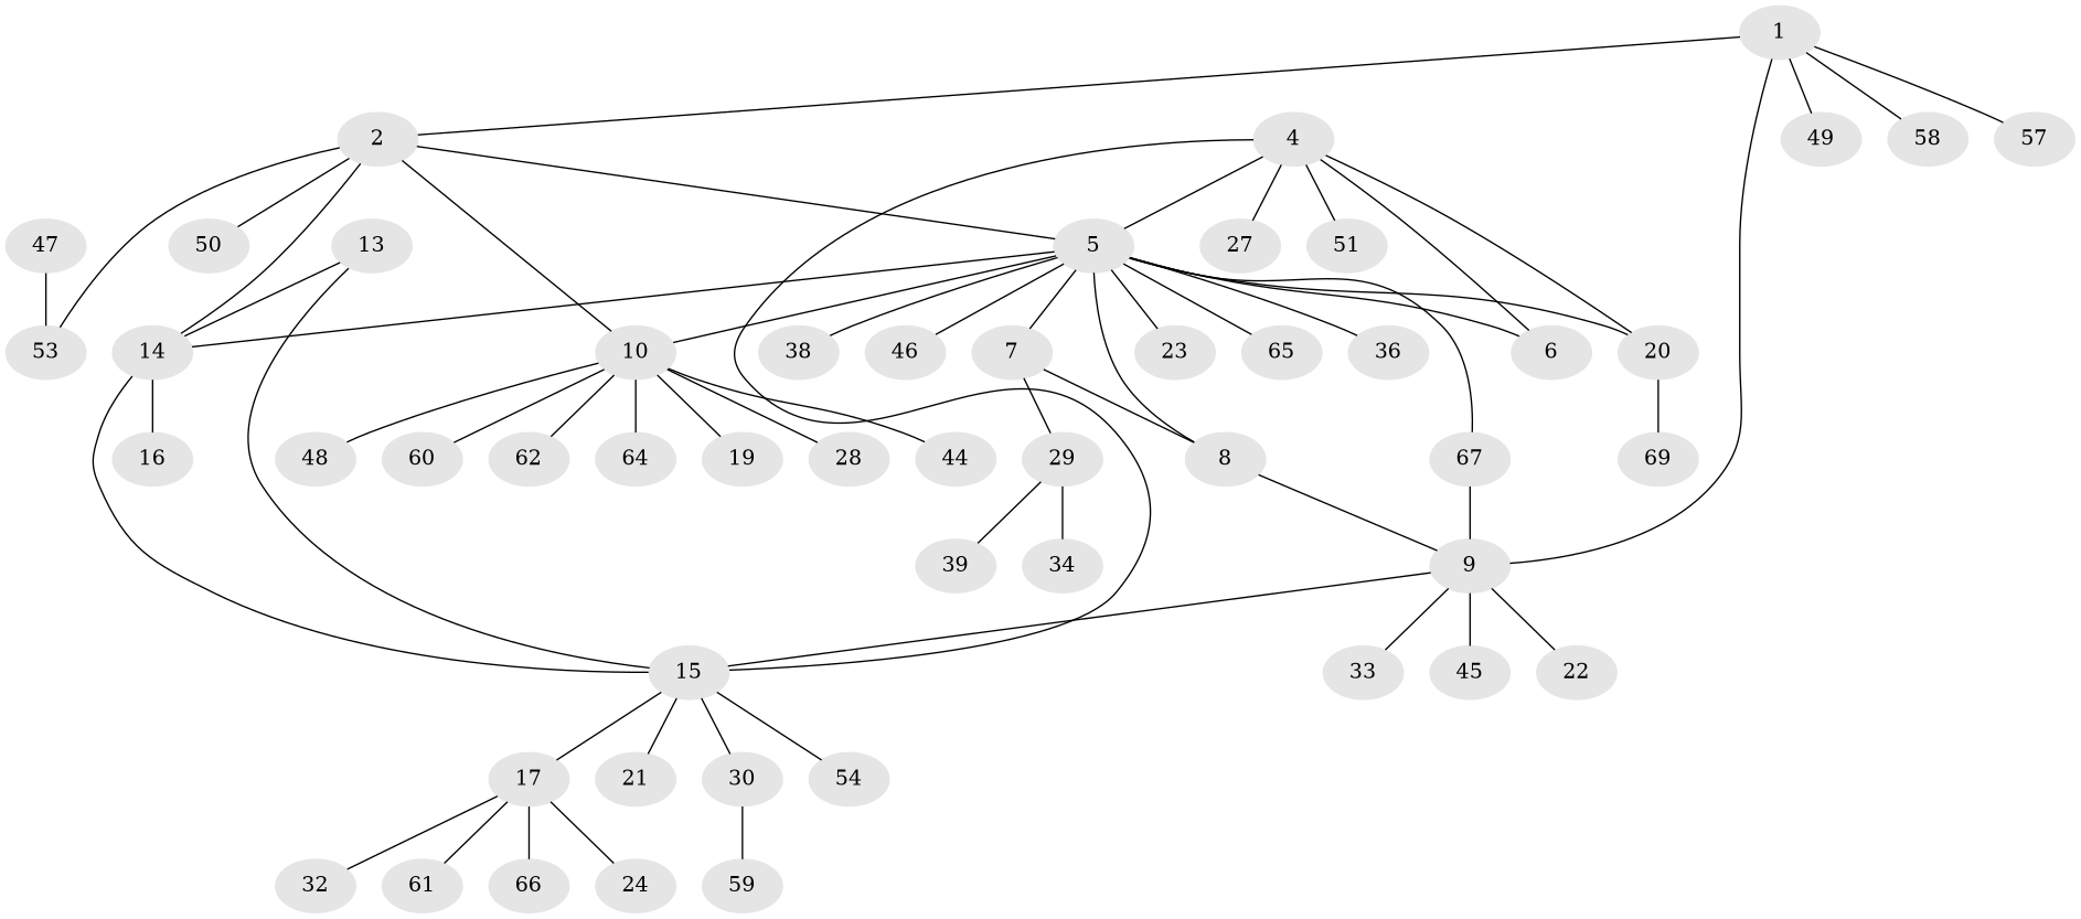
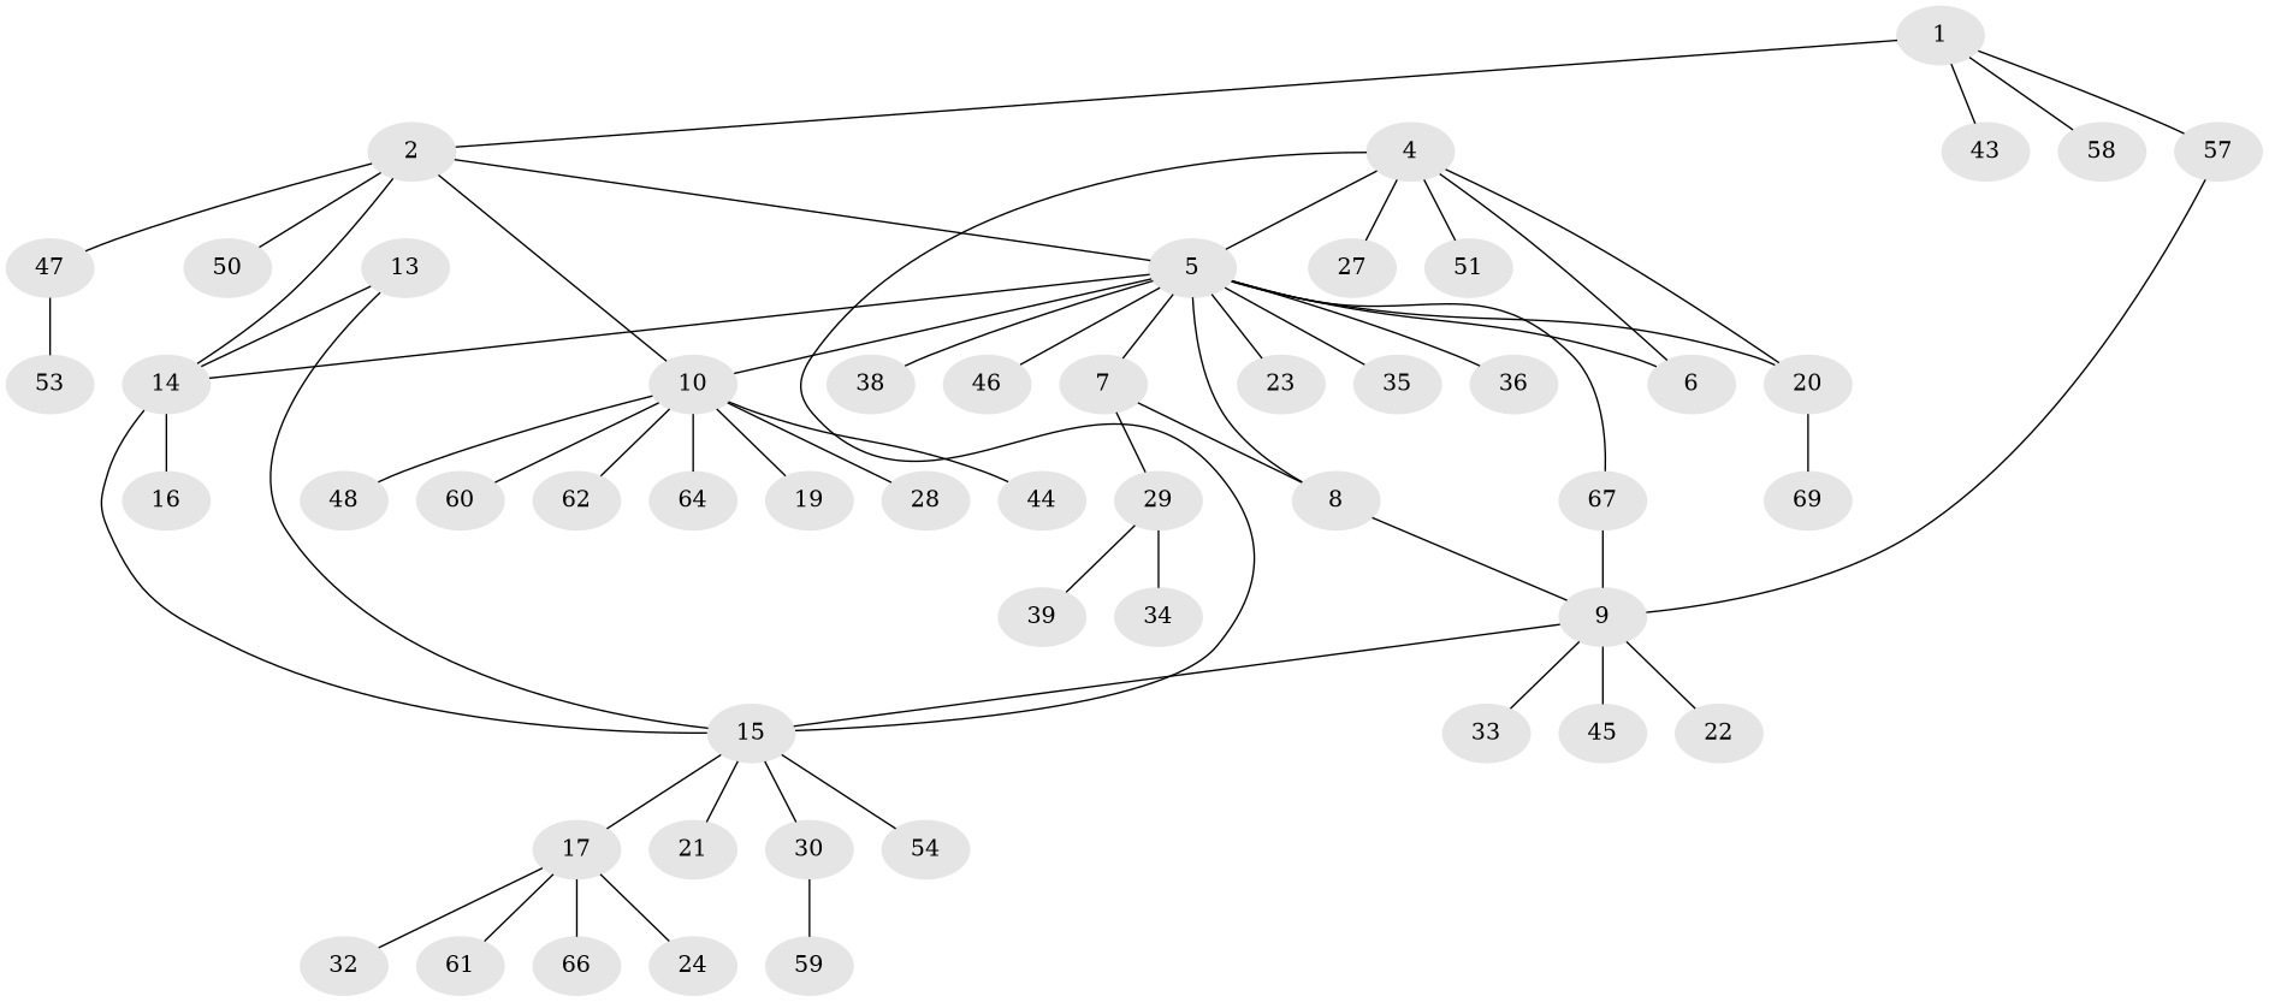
  graph {
    node [color=gray90 style=filled]
    1 [super="+70"]
    2 [super="+3"]
    9 [super="+18"]
-   49
+   49 [label=43]
    57
    58
    5 [super="+11"]
    10 [super="+12"]
    14 [super="+26"]
    47
    50
    15 [super="+34"]
    22 [super="+56"]
    33
    45
    6
    20 [super="+40"]
    7
    8
    23
-   35 [super="+42" label=65]
+   35 [super="+42"]
    36
    38
    46
    67
    19 [super="+65"]
    28
    44
    48
    60
    62
    64
    16
    53 [super="+71"]
    4 [super="+68"]
    27 [super="+31"]
    51 [super="+55"]
    17 [super="+25"]
    21
    30 [super="+43"]
    54
    69
    29 [super="+52"]
    n44 [label=34 super="+41"]
    39
    13
    24
    32
    61 [super="+63"]
    66
    59
    1 -- 2 [weight=2]
-   1 -- 9
+   57 -- 9
    1 -- 49
    1 -- 57
    1 -- 58
    2 -- 5
    2 -- 10
    2 -- 14
-   2 -- 53
+   2 -- 47
    2 -- 50
    9 -- 15
    9 -- 22
    9 -- 33
    9 -- 45
    5 -- 10 [weight=2]
    5 -- 14
    5 -- 6
    5 -- 20
    5 -- 7
    5 -- 8
    5 -- 23
    5 -- 35
    5 -- 36
    5 -- 38
    5 -- 46
    5 -- 67
    10 -- 19
    10 -- 28
    10 -- 44
    10 -- 48
    10 -- 60
    10 -- 62
    10 -- 64
    14 -- 15
    14 -- 16
    47 -- 53
    15 -- 17
    15 -- 21
    15 -- 30
    15 -- 54
    20 -- 69
    7 -- 8
    7 -- 29
    8 -- 9
    67 -- 9
    4 -- 5
    4 -- 15
    4 -- 6
    4 -- 20
    4 -- 27
    4 -- 51
    17 -- 24
    17 -- 32
    17 -- 61
    17 -- 66
    30 -- 59
    29 -- n44
    29 -- 39
    13 -- 14
    13 -- 15
  }
